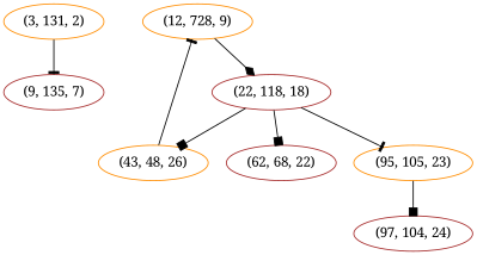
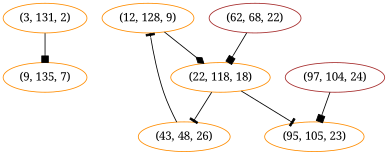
  digraph {
    fontname="Noto Serif"
    node [color=darkorange fontname="Noto Serif"]
    edge [arrowhead=box fontname="Noto Serif"]
    n1 [label="(3, 131, 2)"]
-   "(9, 135, 7)" [color=brown]
-   "(12, 128, 9)" [label="(12, 728, 9)"]
-   "(22, 118, 18)" [color=brown]
+   "(9, 135, 7)"
+   "(12, 128, 9)"
+   "(22, 118, 18)"
    "(43, 48, 26)"
    "(62, 68, 22)" [color=brown]
    "(95, 105, 23)"
    "(97, 104, 24)" [color=brown]
-   n1 -> "(9, 135, 7)" [arrowhead=tee]
+   n1 -> "(9, 135, 7)"
    "(12, 128, 9)" -> "(22, 118, 18)" [arrowhead=diamond]
-   "(22, 118, 18)" -> "(43, 48, 26)"
-   "(22, 118, 18)" -> "(62, 68, 22)"
+   "(22, 118, 18)" -> "(43, 48, 26)" [arrowhead=tee]
+   "(62, 68, 22)" -> "(22, 118, 18)"
    "(22, 118, 18)" -> "(95, 105, 23)" [arrowhead=tee]
    "(43, 48, 26)" -> "(12, 128, 9)" [arrowhead=tee]
-   "(95, 105, 23)" -> "(97, 104, 24)"
+   "(97, 104, 24)" -> "(95, 105, 23)"
  }
